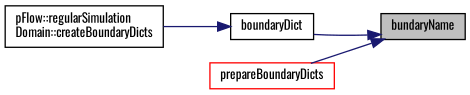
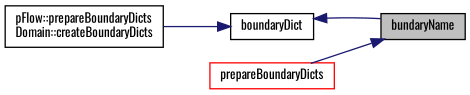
  digraph {
    fontname=Oswald
    rankdir=RL
    node [color=black fillcolor=white fontname=Oswald fontsize=10 shape=record style=filled]
    edge [color=midnightblue dir=back fontname=Oswald fontsize=10 labelfontname=Helvetica labelfontsize=10 style=solid]
    n1 [fillcolor=grey75 fontcolor=black height=0.2 label=bundaryName width=0.4]
    n2 [height=0.2 label=boundaryDict width=0.4]
    n3 [color=red height=0.2 label=prepareBoundaryDicts width=0.4]
-   n4 [height=0.2 label="pFlow::regularSimulation\lDomain::createBoundaryDicts" width=0.4]
-   n1 -> n2
+   n4 [height=0.2 label="pFlow::prepareBoundaryDicts\lDomain::createBoundaryDicts" width=0.4]
+   n2 -> n1
    n1 -> n3
    n2 -> n4
  }
